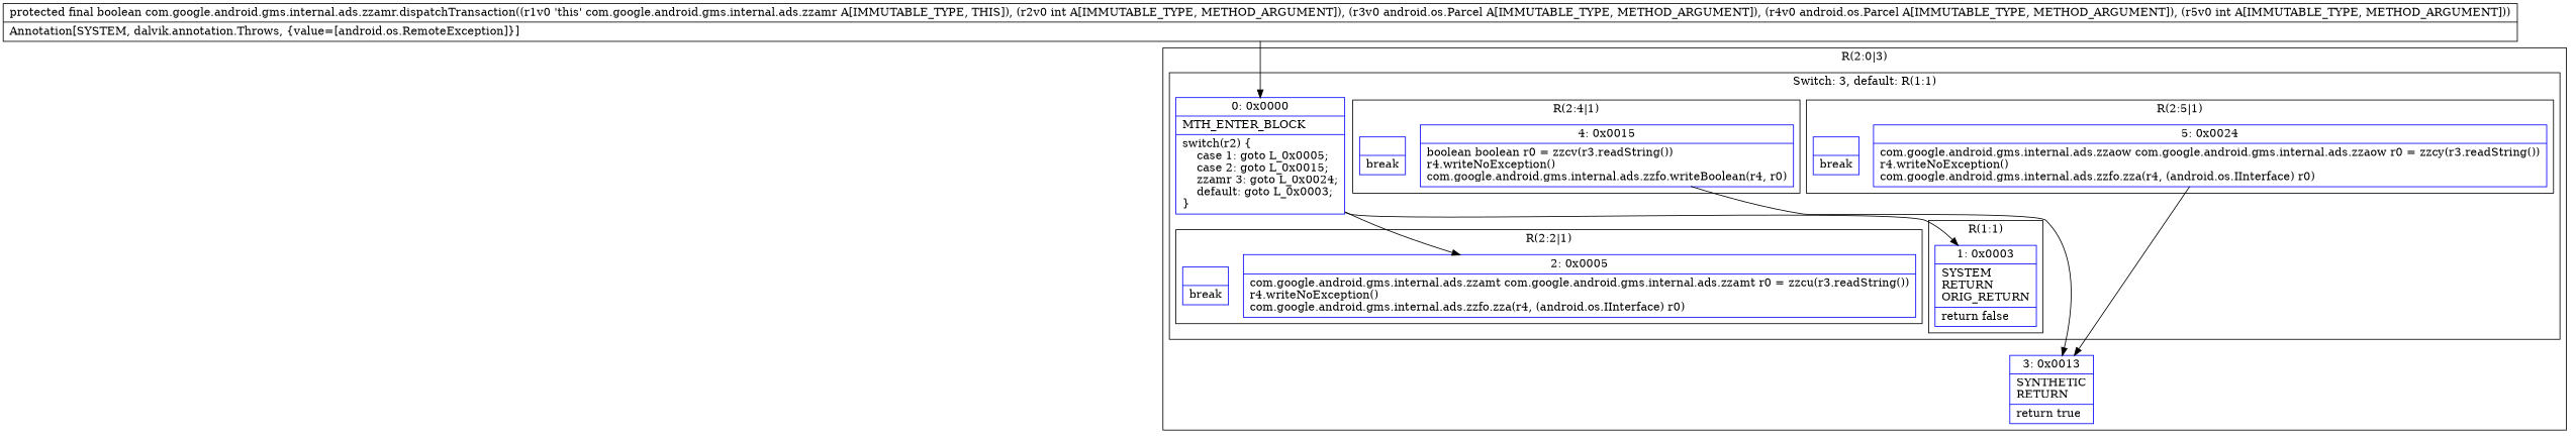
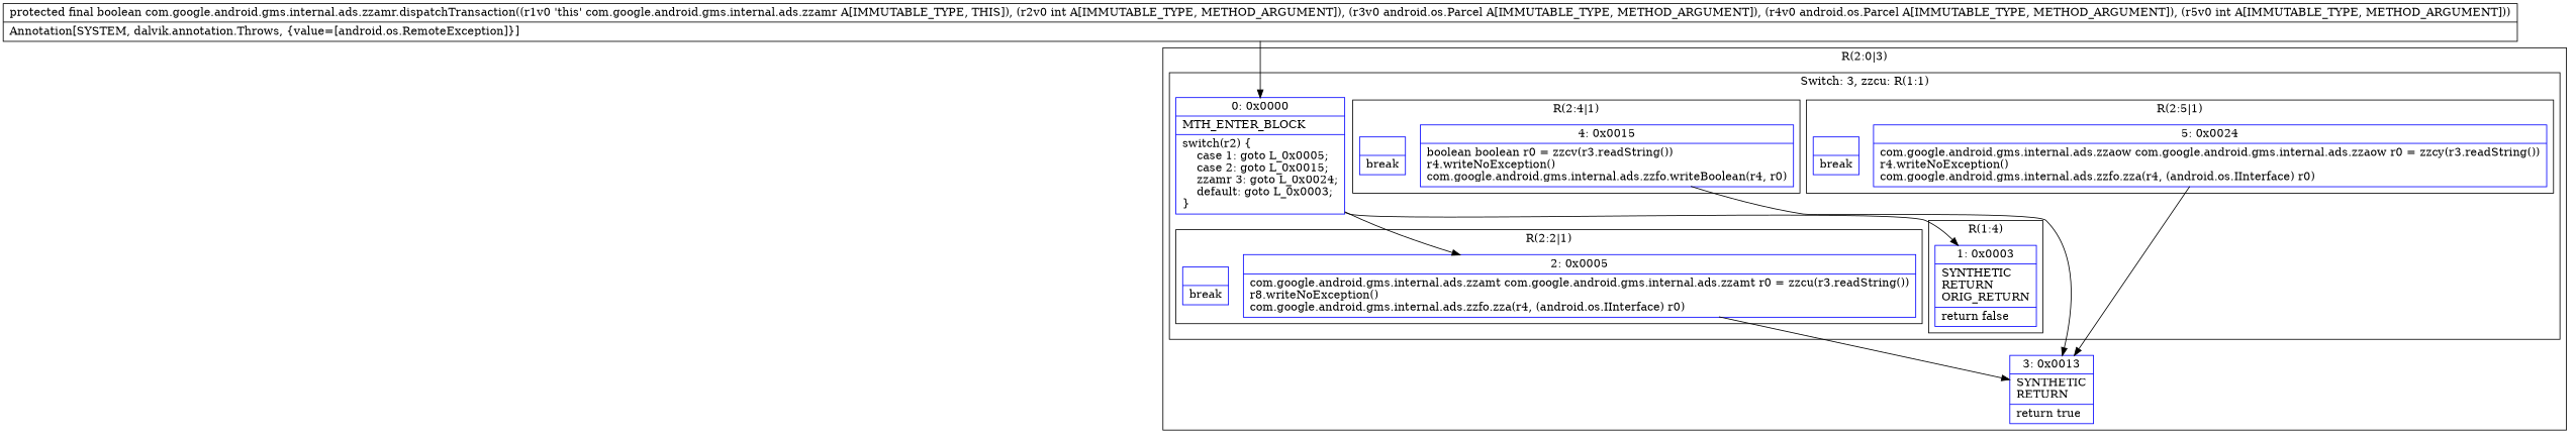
  digraph {
    node [color=blue shape=record]
-   n1 [label="{2\:\ 0x0005|com.google.android.gms.internal.ads.zzamt com.google.android.gms.internal.ads.zzamt r0 = zzcu(r3.readString())\lr4.writeNoException()\lcom.google.android.gms.internal.ads.zzfo.zza(r4, (android.os.IInterface) r0)\l}"]
+   n1 [label="{2\:\ 0x0005|com.google.android.gms.internal.ads.zzamt com.google.android.gms.internal.ads.zzamt r0 = zzcu(r3.readString())\lr8.writeNoException()\lcom.google.android.gms.internal.ads.zzfo.zza(r4, (android.os.IInterface) r0)\l}"]
    n2 [label="{|break\l}"]
    n3 [label="{4\:\ 0x0015|boolean boolean r0 = zzcv(r3.readString())\lr4.writeNoException()\lcom.google.android.gms.internal.ads.zzfo.writeBoolean(r4, r0)\l}"]
    n4 [label="{|break\l}"]
    n5 [label="{5\:\ 0x0024|com.google.android.gms.internal.ads.zzaow com.google.android.gms.internal.ads.zzaow r0 = zzcy(r3.readString())\lr4.writeNoException()\lcom.google.android.gms.internal.ads.zzfo.zza(r4, (android.os.IInterface) r0)\l}"]
    n6 [label="{|break\l}"]
-   n7 [label="{1\:\ 0x0003|SYSTEM\lRETURN\lORIG_RETURN\l|return false\l}"]
+   n7 [label="{1\:\ 0x0003|SYNTHETIC\lRETURN\lORIG_RETURN\l|return false\l}"]
    n8 [label="{0\:\ 0x0000|MTH_ENTER_BLOCK\l|switch(r2) \{\l    case 1: goto L_0x0005;\l    case 2: goto L_0x0015;\l    zzamr 3: goto L_0x0024;\l    default: goto L_0x0003;\l\}\l}"]
    n9 [label="{3\:\ 0x0013|SYNTHETIC\lRETURN\l|return true\l}"]
    n10 [label="{protected final boolean com.google.android.gms.internal.ads.zzamr.dispatchTransaction((r1v0 'this' com.google.android.gms.internal.ads.zzamr A[IMMUTABLE_TYPE, THIS]), (r2v0 int A[IMMUTABLE_TYPE, METHOD_ARGUMENT]), (r3v0 android.os.Parcel A[IMMUTABLE_TYPE, METHOD_ARGUMENT]), (r4v0 android.os.Parcel A[IMMUTABLE_TYPE, METHOD_ARGUMENT]), (r5v0 int A[IMMUTABLE_TYPE, METHOD_ARGUMENT]))  | Annotation[SYSTEM, dalvik.annotation.Throws, \{value=[android.os.RemoteException]\}]\l}" color=""]
    subgraph cluster_1 {
      label="R(2:0|3)"
      n9
      subgraph cluster_2 {
-       label="Switch: 3, default: R(1:1)"
+       label="Switch: 3, zzcu: R(1:1)"
        n8
        subgraph cluster_3 {
          label="R(2:2|1)"
          n1
          n2
        }
        subgraph cluster_4 {
          label="R(2:4|1)"
          n3
          n4
        }
        subgraph cluster_5 {
          label="R(2:5|1)"
          n5
          n6
        }
        subgraph cluster_6 {
-         label="R(1:1)"
+         label="R(1:4)"
          n7
        }
      }
    }
+   n1 -> n9
    n3 -> n9
    n5 -> n9
    n8 -> n1
    n8 -> n7
    n10 -> n8
  }
